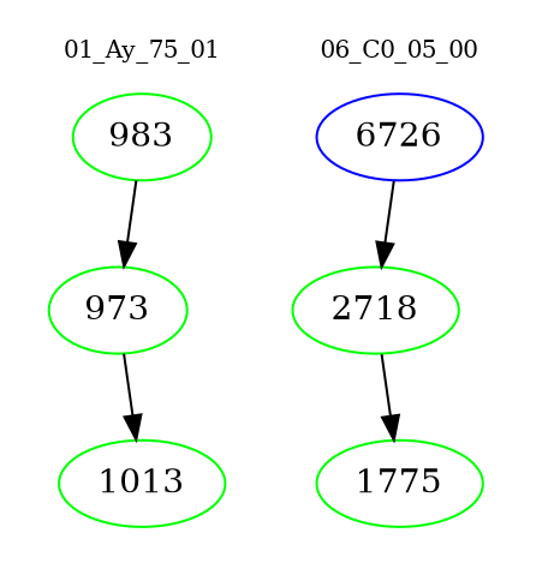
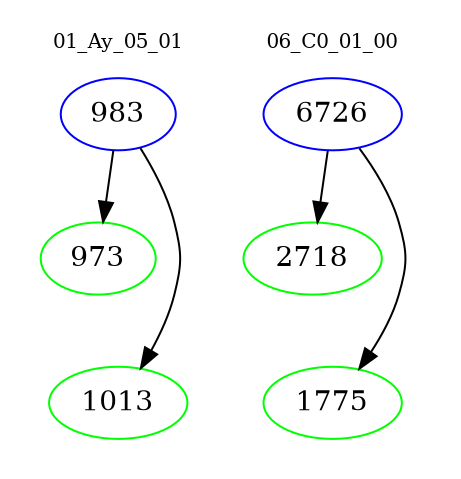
  digraph {
    node [color=green]
    edge [color=black]
-   n1 [label=983]
+   n1 [color=blue label=983]
    n2 [label=973]
    n3 [label=1013]
    n4 [color=blue label=6726]
    n5 [label=2718]
    n6 [label=1775]
    subgraph cluster_1 {
      color=white
      fontsize=10
-     label="01_Ay_75_01"
+     label="01_Ay_05_01"
      n1
      n2
      n3
    }
    subgraph cluster_2 {
      color=white
      fontsize=10
-     label="06_C0_05_00"
+     label="06_C0_01_00"
      n4
      n5
      n6
    }
    n1 -> n2
-   n2 -> n3
+   n1 -> n3
    n4 -> n5
-   n5 -> n6
+   n4 -> n6
  }
